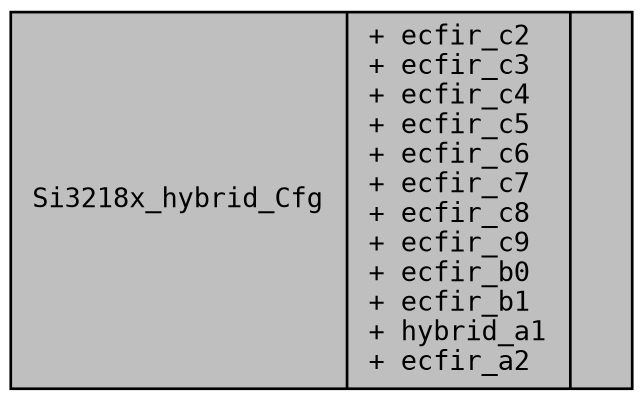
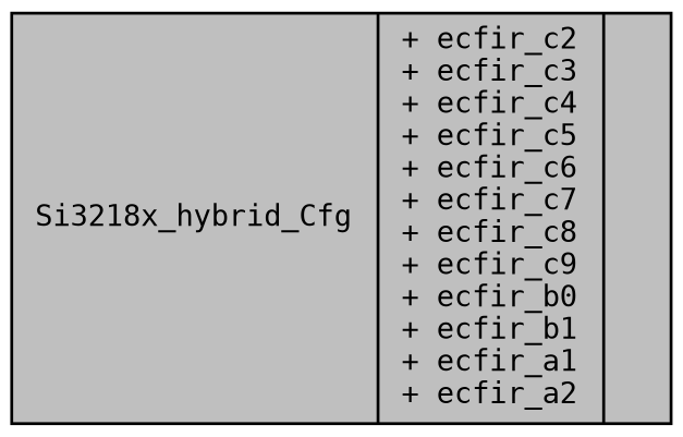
  digraph {
    rankdir=LR
    fontname="DejaVu Sans Mono"
-   n1 [color=black fillcolor=grey75 fontcolor=black fontname="DejaVu Sans Mono" fontsize=10 height=0.2 label="{Si3218x_hybrid_Cfg\n|+ ecfir_c2\l+ ecfir_c3\l+ ecfir_c4\l+ ecfir_c5\l+ ecfir_c6\l+ ecfir_c7\l+ ecfir_c8\l+ ecfir_c9\l+ ecfir_b0\l+ ecfir_b1\l+ hybrid_a1\l+ ecfir_a2\l|}" shape=record style=filled width=0.4]
+   n1 [color=black fillcolor=grey75 fontcolor=black fontname="DejaVu Sans Mono" fontsize=10 height=0.2 label="{Si3218x_hybrid_Cfg\n|+ ecfir_c2\l+ ecfir_c3\l+ ecfir_c4\l+ ecfir_c5\l+ ecfir_c6\l+ ecfir_c7\l+ ecfir_c8\l+ ecfir_c9\l+ ecfir_b0\l+ ecfir_b1\l+ ecfir_a1\l+ ecfir_a2\l|}" shape=record style=filled width=0.4]
  }
